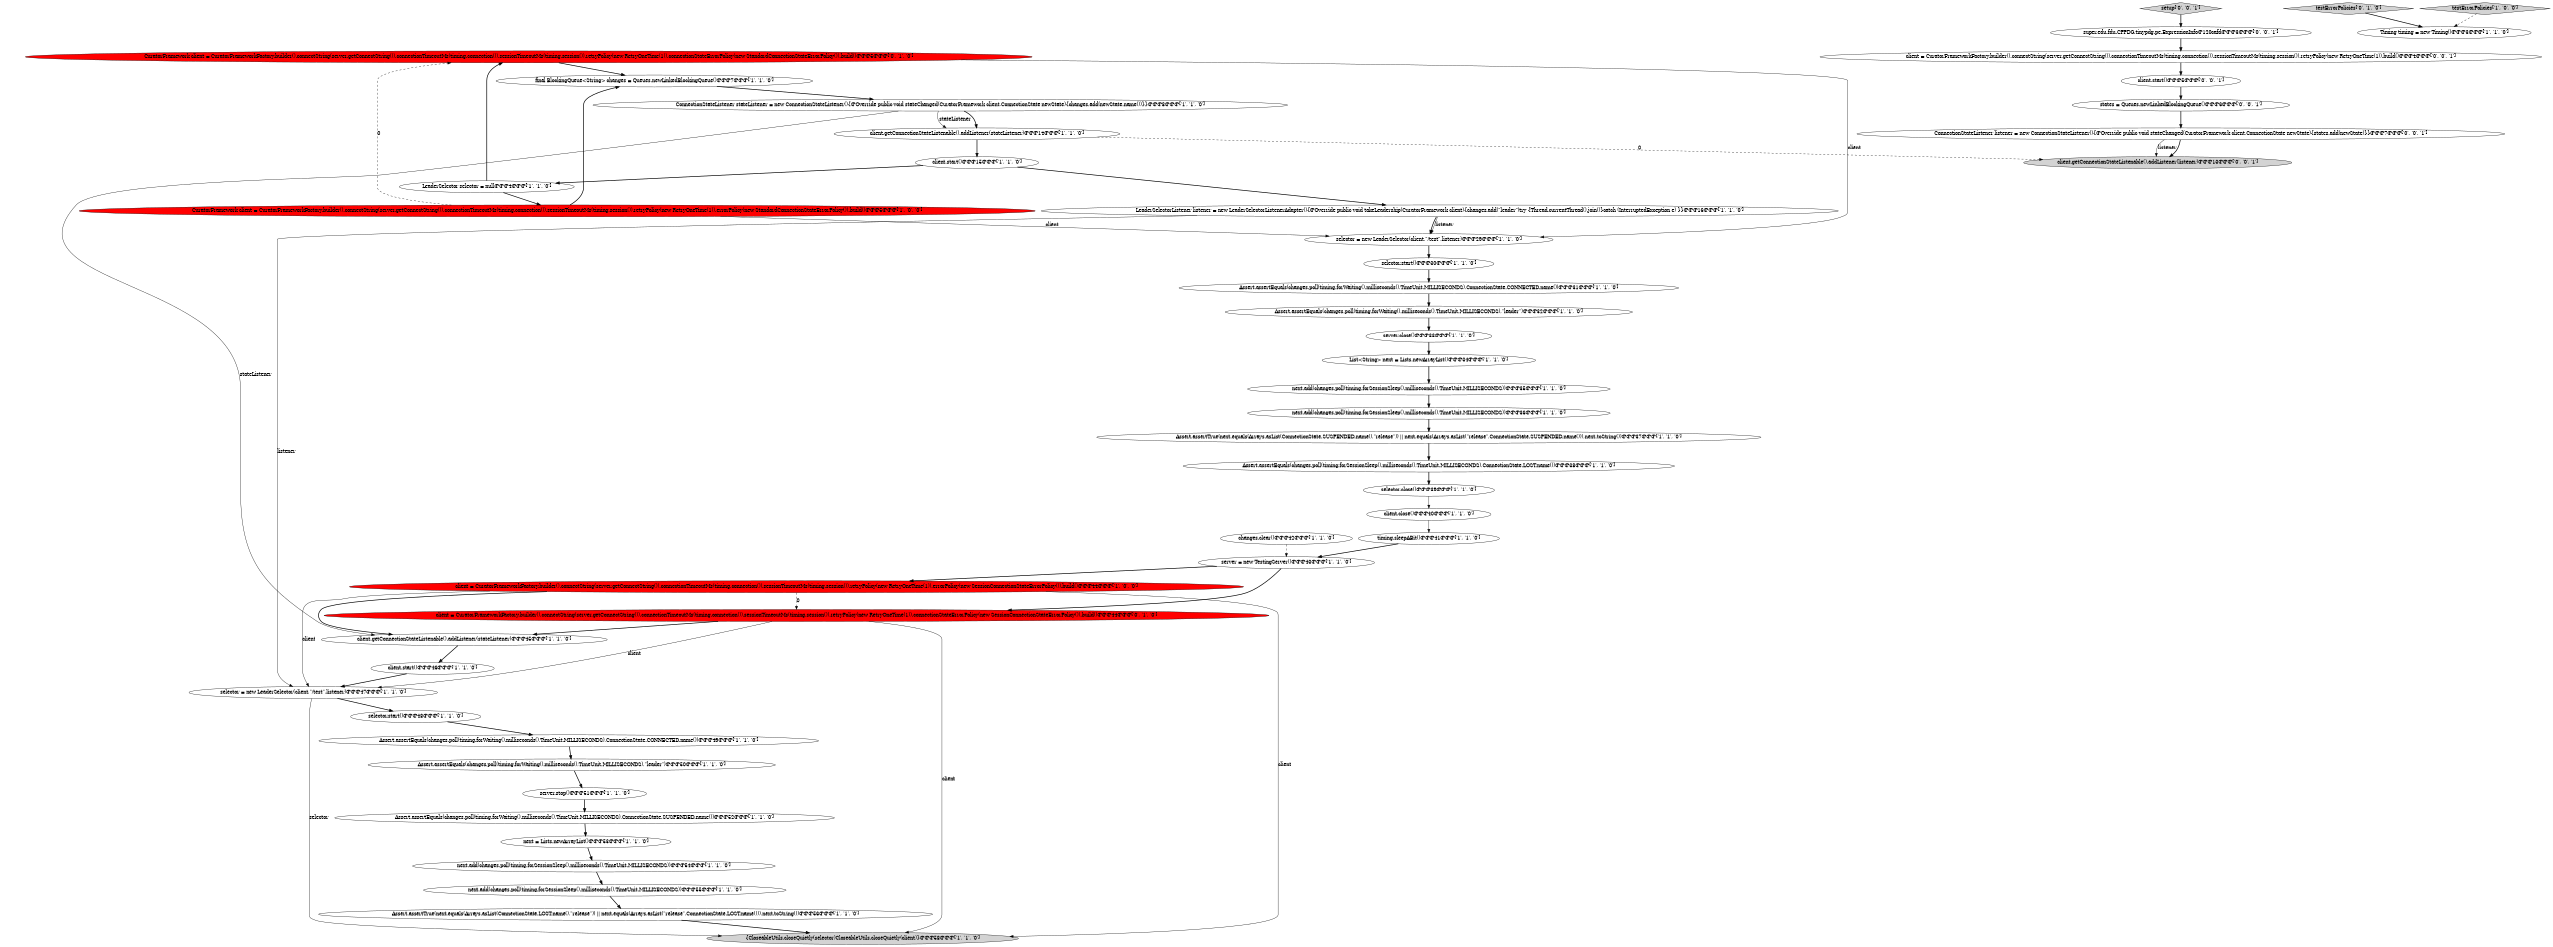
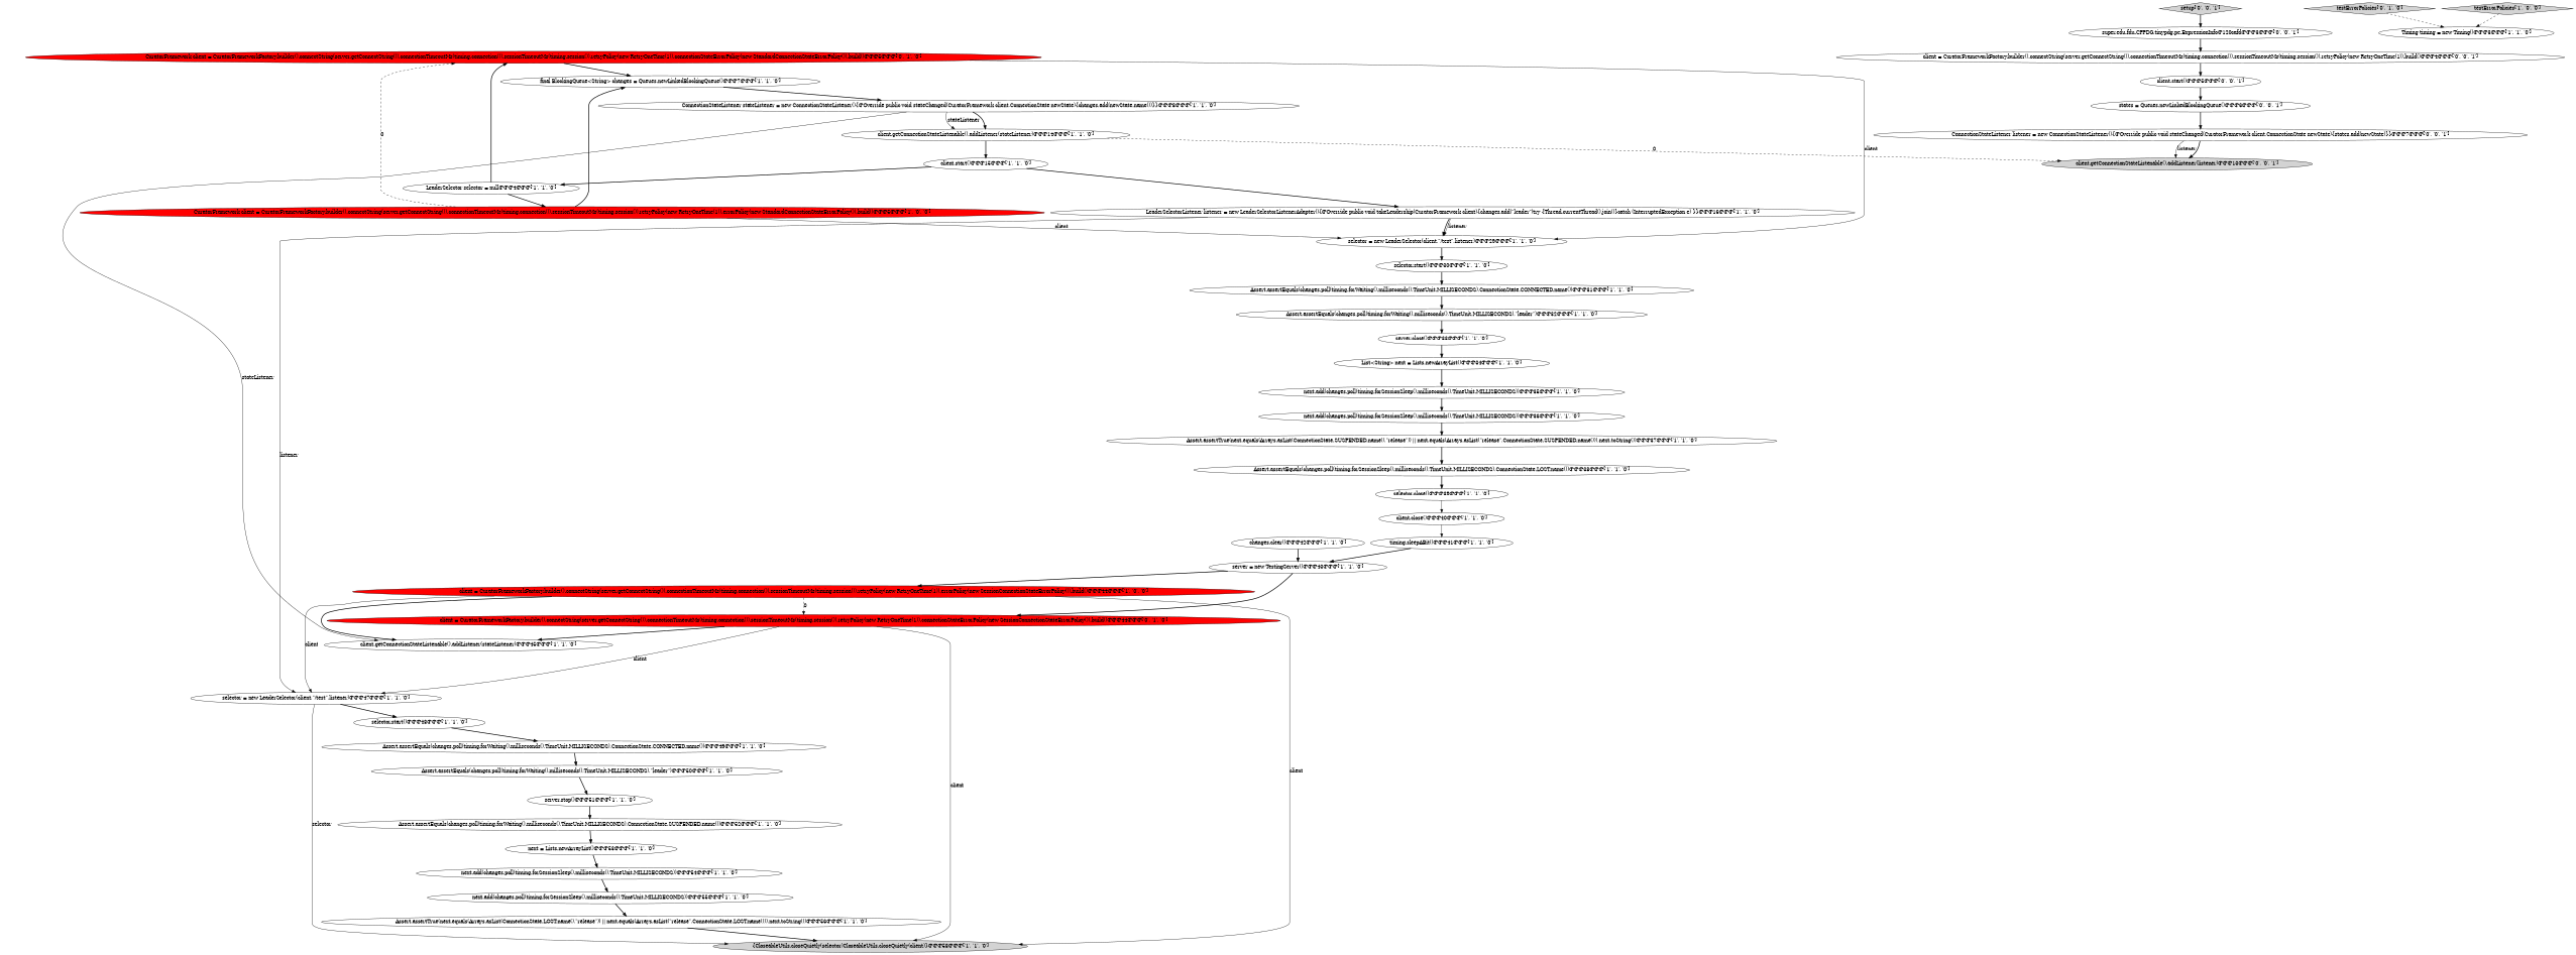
  digraph {
    node [fillcolor=white shape=ellipse style=filled]
    edge [style=bold]
    n1 [label="next = Lists.newArrayList()@@@53@@@['1', '1', '0']"]
    n2 [label="next.add(changes.poll(timing.forSessionSleep().milliseconds(),TimeUnit.MILLISECONDS))@@@54@@@['1', '1', '0']"]
    n3 [label="next.add(changes.poll(timing.forSessionSleep().milliseconds(),TimeUnit.MILLISECONDS))@@@55@@@['1', '1', '0']"]
    n4 [label="changes.clear()@@@42@@@['1', '1', '0']"]
    n5 [label="server = new TestingServer()@@@43@@@['1', '1', '0']"]
    n6 [fillcolor=red label="client = CuratorFrameworkFactory.builder().connectString(server.getConnectString()).connectionTimeoutMs(timing.connection()).sessionTimeoutMs(timing.session()).retryPolicy(new RetryOneTime(1)).connectionStateErrorPolicy(new SessionConnectionStateErrorPolicy()).build()@@@44@@@['0', '1', '0']"]
    n7 [fillcolor=red label="client = CuratorFrameworkFactory.builder().connectString(server.getConnectString()).connectionTimeoutMs(timing.connection()).sessionTimeoutMs(timing.session()).retryPolicy(new RetryOneTime(1)).errorPolicy(new SessionConnectionStateErrorPolicy()).build()@@@44@@@['1', '0', '0']"]
    n8 [label="final BlockingQueue<String> changes = Queues.newLinkedBlockingQueue()@@@7@@@['1', '1', '0']"]
    n9 [label="ConnectionStateListener stateListener = new ConnectionStateListener(){@Override public void stateChanged(CuratorFramework client,ConnectionState newState){changes.add(newState.name())}}@@@8@@@['1', '1', '0']"]
    n10 [label="client.getConnectionStateListenable().addListener(stateListener)@@@45@@@['1', '1', '0']"]
    n11 [label="client.getConnectionStateListenable().addListener(stateListener)@@@14@@@['1', '1', '0']"]
    n12 [label="states = Queues.newLinkedBlockingQueue()@@@6@@@['0', '0', '1']"]
    n13 [label="ConnectionStateListener listener = new ConnectionStateListener(){@Override public void stateChanged(CuratorFramework client,ConnectionState newState){states.add(newState)}}@@@7@@@['0', '0', '1']"]
    n14 [fillcolor=lightgray label="client.getConnectionStateListenable().addListener(listener)@@@13@@@['0', '0', '1']"]
    n15 [label="List<String> next = Lists.newArrayList()@@@34@@@['1', '1', '0']"]
    n16 [label="next.add(changes.poll(timing.forSessionSleep().milliseconds(),TimeUnit.MILLISECONDS))@@@35@@@['1', '1', '0']"]
    n17 [label="next.add(changes.poll(timing.forSessionSleep().milliseconds(),TimeUnit.MILLISECONDS))@@@36@@@['1', '1', '0']"]
    n18 [fillcolor=lightgray label="testErrorPolicies['0', '1', '0']" shape=diamond]
    n19 [label="Timing timing = new Timing()@@@3@@@['1', '1', '0']"]
    n20 [label="Assert.assertTrue(next.equals(Arrays.asList(ConnectionState.SUSPENDED.name(),\"release\")) || next.equals(Arrays.asList(\"release\",ConnectionState.SUSPENDED.name())),next.toString())@@@37@@@['1', '1', '0']"]
    n21 [label="Assert.assertEquals(changes.poll(timing.forSessionSleep().milliseconds(),TimeUnit.MILLISECONDS),ConnectionState.LOST.name())@@@38@@@['1', '1', '0']"]
-   n22 [label="client.start()@@@46@@@['1', '1', '0']"]
    n23 [label="client.start()@@@15@@@['1', '1', '0']"]
    n24 [label="selector.start()@@@30@@@['1', '1', '0']"]
    n25 [label="Assert.assertEquals(changes.poll(timing.forWaiting().milliseconds(),TimeUnit.MILLISECONDS),ConnectionState.CONNECTED.name())@@@31@@@['1', '1', '0']"]
    n26 [label="Assert.assertEquals(changes.poll(timing.forWaiting().milliseconds(),TimeUnit.MILLISECONDS),\"leader\")@@@32@@@['1', '1', '0']"]
    n27 [label="LeaderSelector selector = null@@@4@@@['1', '1', '0']"]
    n28 [fillcolor=red label="CuratorFramework client = CuratorFrameworkFactory.builder().connectString(server.getConnectString()).connectionTimeoutMs(timing.connection()).sessionTimeoutMs(timing.session()).retryPolicy(new RetryOneTime(1)).connectionStateErrorPolicy(new StandardConnectionStateErrorPolicy()).build()@@@5@@@['0', '1', '0']"]
    n29 [fillcolor=red label="CuratorFramework client = CuratorFrameworkFactory.builder().connectString(server.getConnectString()).connectionTimeoutMs(timing.connection()).sessionTimeoutMs(timing.session()).retryPolicy(new RetryOneTime(1)).errorPolicy(new StandardConnectionStateErrorPolicy()).build()@@@5@@@['1', '0', '0']"]
    n30 [label="selector = new LeaderSelector(client,\"/test\",listener)@@@29@@@['1', '1', '0']"]
    n31 [label="server.close()@@@33@@@['1', '1', '0']"]
    n32 [label="client.start()@@@5@@@['0', '0', '1']"]
    n33 [label="LeaderSelectorListener listener = new LeaderSelectorListenerAdapter(){@Override public void takeLeadership(CuratorFramework client){changes.add(\"leader\")try {Thread.currentThread().join()}catch (InterruptedException e) }}@@@16@@@['1', '1', '0']"]
    n34 [label="selector = new LeaderSelector(client,\"/test\",listener)@@@47@@@['1', '1', '0']"]
    n35 [fillcolor=lightgray label="{CloseableUtils.closeQuietly(selector)CloseableUtils.closeQuietly(client)}@@@58@@@['1', '1', '0']"]
    n36 [label="selector.start()@@@48@@@['1', '1', '0']"]
    n37 [label="super.edu.fdu.CPPDG.tinypdg.pe.ExpressionInfo@120cafd@@@3@@@['0', '0', '1']"]
    n38 [label="client = CuratorFrameworkFactory.builder().connectString(server.getConnectString()).connectionTimeoutMs(timing.connection()).sessionTimeoutMs(timing.session()).retryPolicy(new RetryOneTime(1)).build()@@@4@@@['0', '0', '1']"]
    n39 [label="Assert.assertTrue(next.equals(Arrays.asList(ConnectionState.LOST.name(),\"release\")) || next.equals(Arrays.asList(\"release\",ConnectionState.LOST.name())),next.toString())@@@56@@@['1', '1', '0']"]
    n40 [label="Assert.assertEquals(changes.poll(timing.forWaiting().milliseconds(),TimeUnit.MILLISECONDS),\"leader\")@@@50@@@['1', '1', '0']"]
    n41 [label="server.stop()@@@51@@@['1', '1', '0']"]
    n42 [label="Assert.assertEquals(changes.poll(timing.forWaiting().milliseconds(),TimeUnit.MILLISECONDS),ConnectionState.SUSPENDED.name())@@@52@@@['1', '1', '0']"]
    n43 [label="Assert.assertEquals(changes.poll(timing.forWaiting().milliseconds(),TimeUnit.MILLISECONDS),ConnectionState.CONNECTED.name())@@@49@@@['1', '1', '0']"]
    n44 [label="selector.close()@@@39@@@['1', '1', '0']"]
    n45 [label="client.close()@@@40@@@['1', '1', '0']"]
    n46 [label="timing.sleepABit()@@@41@@@['1', '1', '0']"]
    n47 [fillcolor=lightgray label="setup['0', '0', '1']" shape=diamond]
    n48 [fillcolor=lightgray label="testErrorPolicies['1', '0', '0']" shape=diamond]
    n1 -> n2
    n2 -> n3
    n3 -> n39
-   n4 -> n5 [style=dashed]
+   n4 -> n5
    n5 -> n6
    n5 -> n7
    n6 -> n10
    n6 -> n34 [label=client style=solid]
    n6 -> n35 [label=client style=solid]
    n7 -> n6 [label=0 style=dashed]
    n7 -> n10
    n7 -> n34 [label=client style=solid]
    n7 -> n35 [label=client style=solid]
    n8 -> n9
    n9 -> n10 [label=stateListener style=solid]
    n9 -> n11
    n9 -> n11 [label=stateListener style=solid]
-   n10 -> n22
    n11 -> n14 [label=0 style=dashed]
    n11 -> n23
    n12 -> n13
    n13 -> n14 [label=listener style=solid]
    n13 -> n14
    n15 -> n16
    n16 -> n17
    n17 -> n20
-   n18 -> n19
+   n18 -> n19 [style=dashed]
    n20 -> n21
    n21 -> n44
-   n22 -> n34
    n23 -> n27
    n23 -> n33
    n24 -> n25
    n25 -> n26
    n26 -> n31
    n27 -> n28
    n27 -> n29
    n28 -> n8
    n28 -> n30 [label=client style=solid]
    n29 -> n8
    n29 -> n28 [label=0 style=dashed]
    n29 -> n30 [label=client style=solid]
    n30 -> n24
    n31 -> n15
    n32 -> n12
    n33 -> n30 [label=listener style=solid]
    n33 -> n30
    n33 -> n34 [label=listener style=solid]
    n34 -> n35 [label=selector style=solid]
    n34 -> n36
    n36 -> n43
    n37 -> n38
    n38 -> n32
    n39 -> n35
    n40 -> n41
    n41 -> n42
    n42 -> n1
    n43 -> n40
    n44 -> n45 [style=solid]
    n45 -> n46 [style=solid]
    n46 -> n5
    n47 -> n37
    n48 -> n19 [style=dashed]
  }
